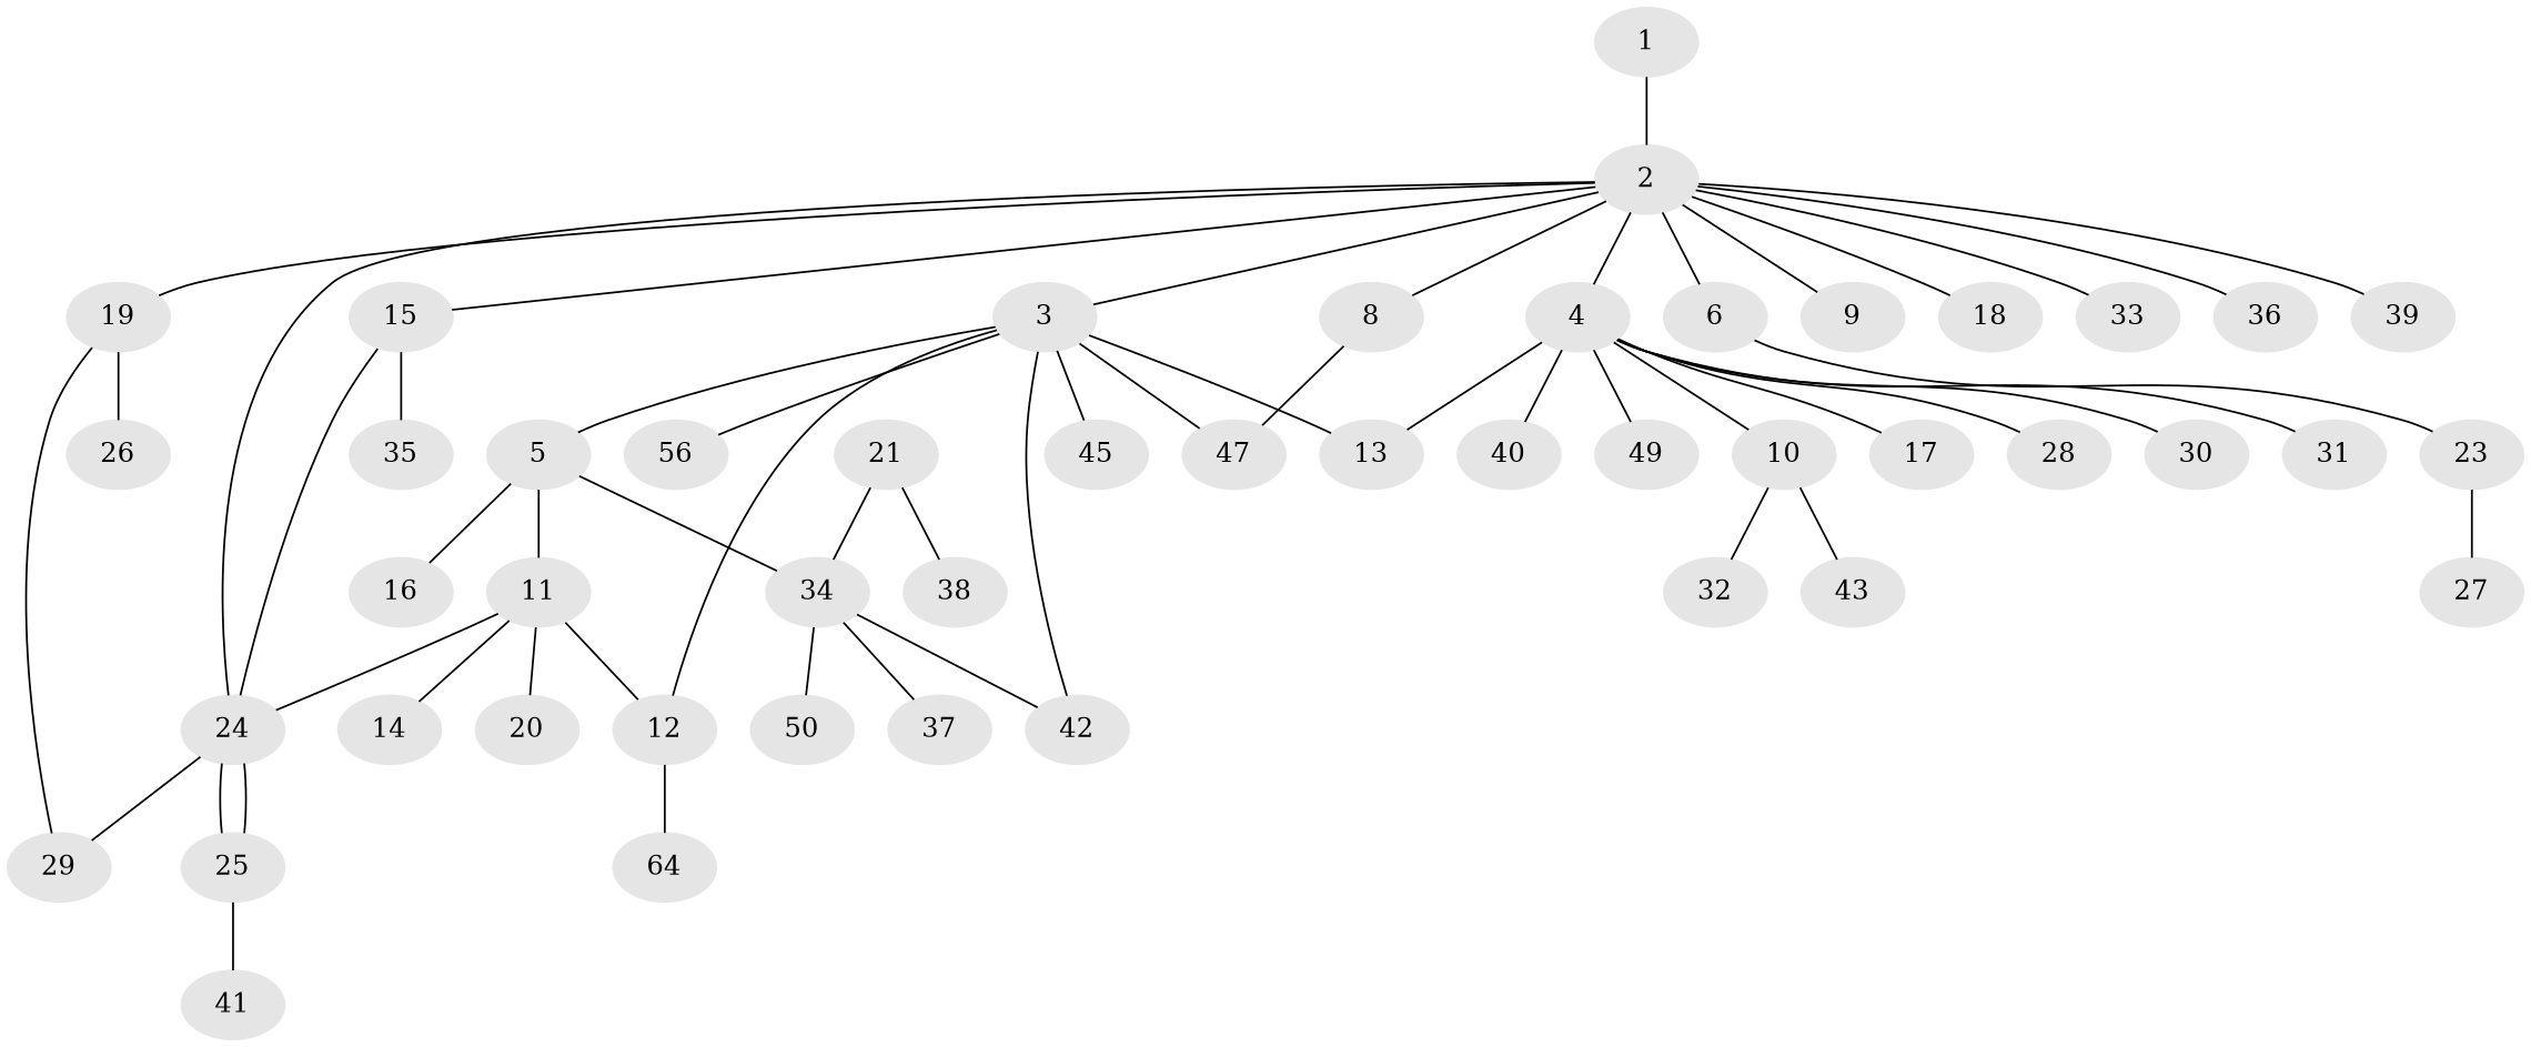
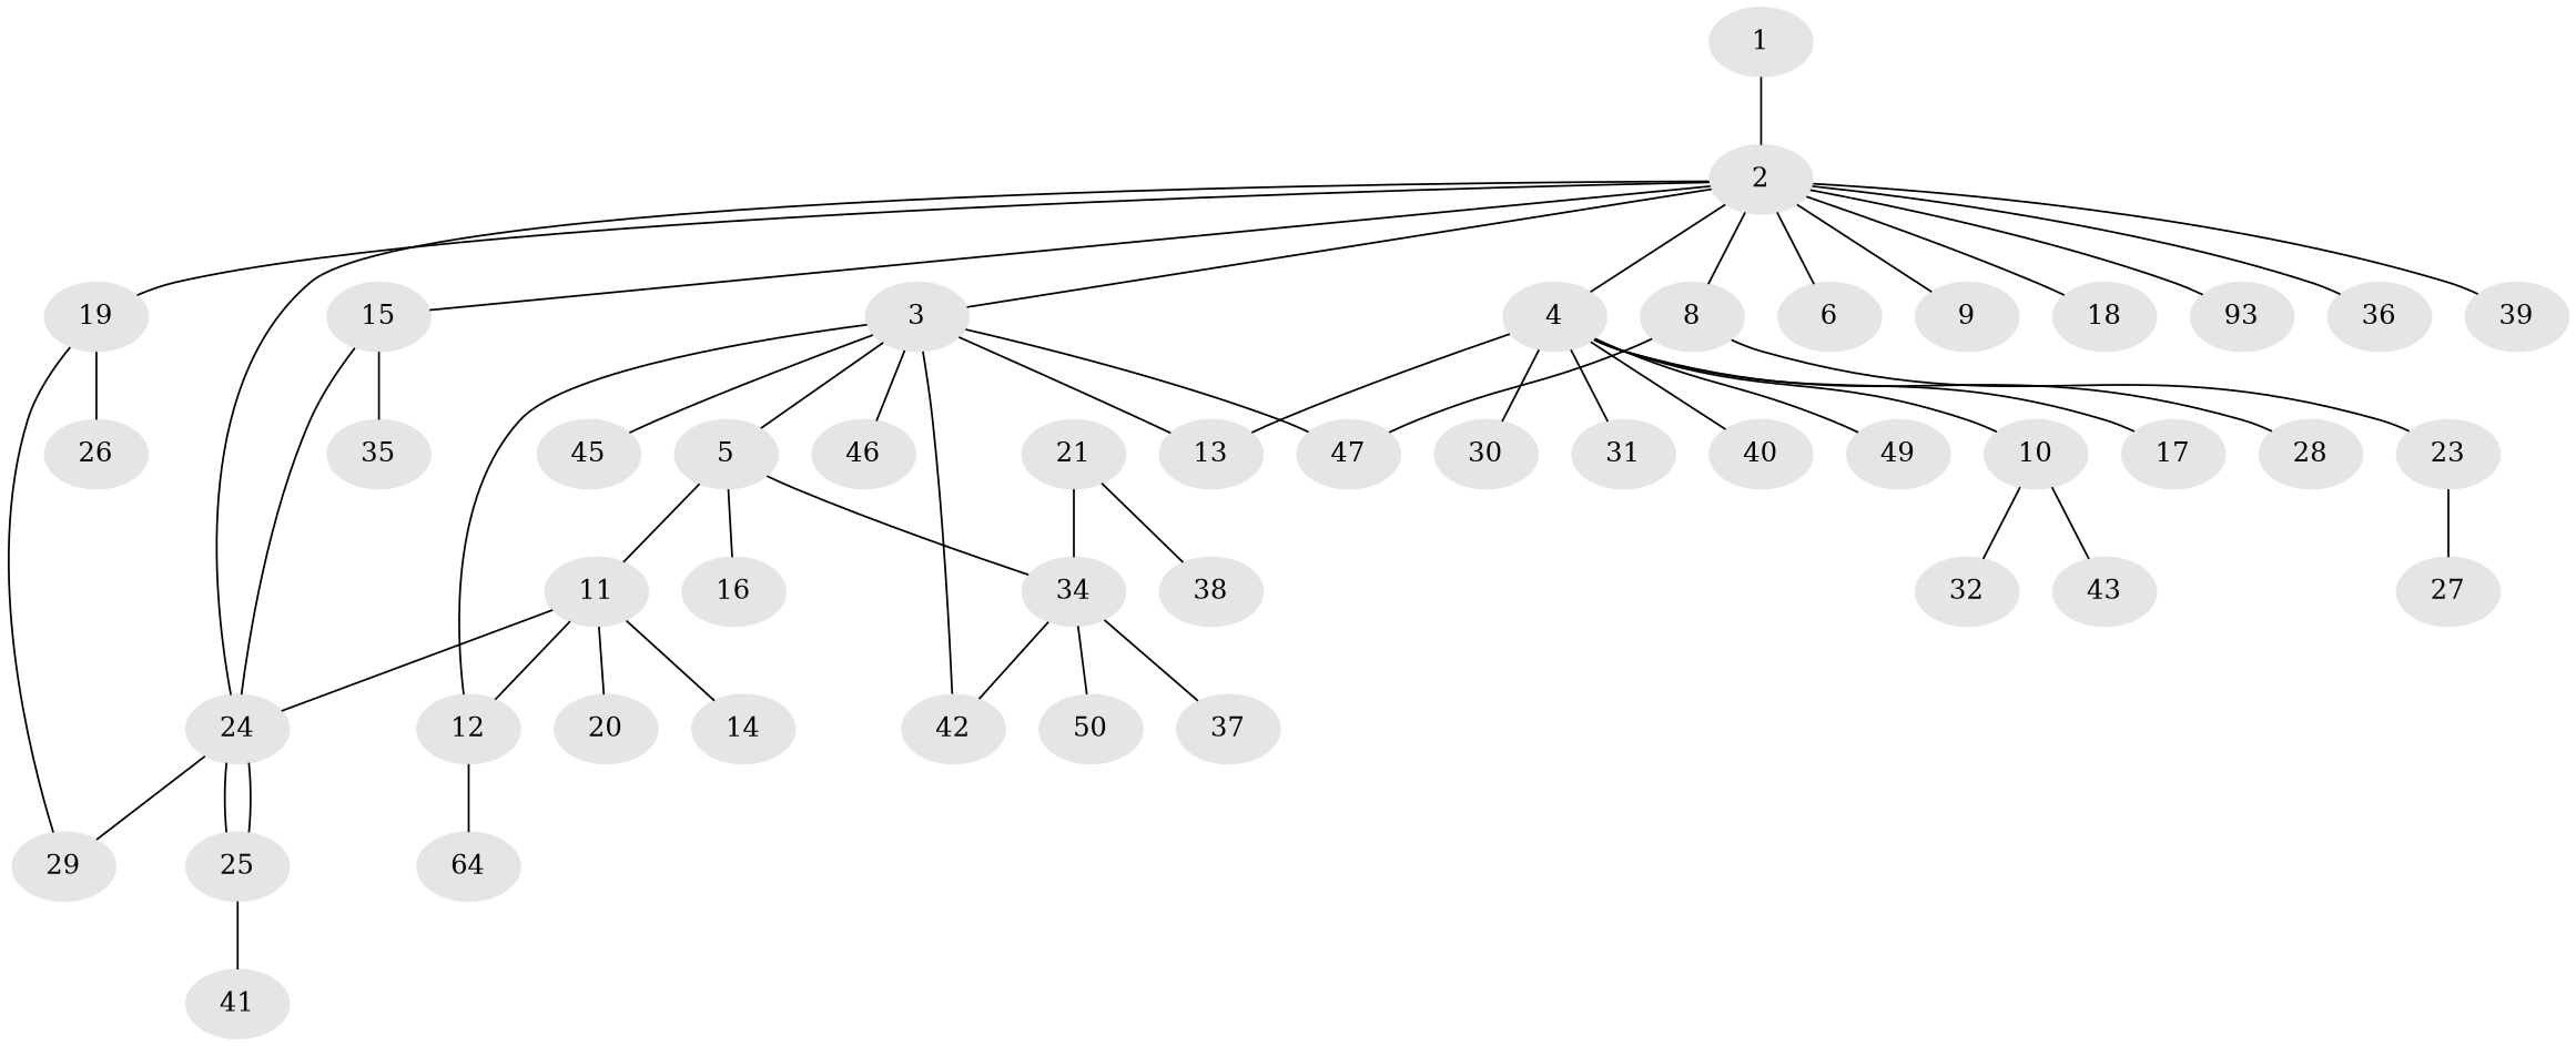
  graph {
    fontname="DejaVu Serif"
    node [color=gray90 fontname="DejaVu Serif" style=filled]
    edge [fontname="DejaVu Serif"]
    1
    2
    3
    4
    6
    8
    9
    15
    18
    19
    24
-   33
+   33 [label=93]
    36
    39
    5
    12
    13
    42
    45
-   46 [label=56]
+   46
    47
    10
    17
    28
    30
    31
    40
    49
    23
    35
    26
    29
    25
    11
    16
    34
    n37 [label=64]
    32
    43
    14
    20
    37
    50
    21
    38
    27
    41
    1 -- 2
    2 -- 3
    2 -- 4
    2 -- 6
    2 -- 8
    2 -- 9
    2 -- 15
    2 -- 18
    2 -- 19
    2 -- 24
    2 -- 33
    2 -- 36
    2 -- 39
    3 -- 5
    3 -- 12
    3 -- 13
    3 -- 42
    3 -- 45
    3 -- 46
    3 -- 47
    4 -- 13
    4 -- 10
    4 -- 17
    4 -- 28
    4 -- 30
    4 -- 31
    4 -- 40
    4 -- 49
    8 -- 47
-   6 -- 23
+   8 -- 23
    15 -- 24
    15 -- 35
    19 -- 26
    19 -- 29
    24 -- 29
    24 -- 25
    24 -- 25
    5 -- 11
    5 -- 16
    5 -- 34
    12 -- n37
    10 -- 32
    10 -- 43
    23 -- 27
    25 -- 41
    11 -- 24
    11 -- 12
    11 -- 14
    11 -- 20
    34 -- 42
    34 -- 37
    34 -- 50
    21 -- 34
    21 -- 38
  }
